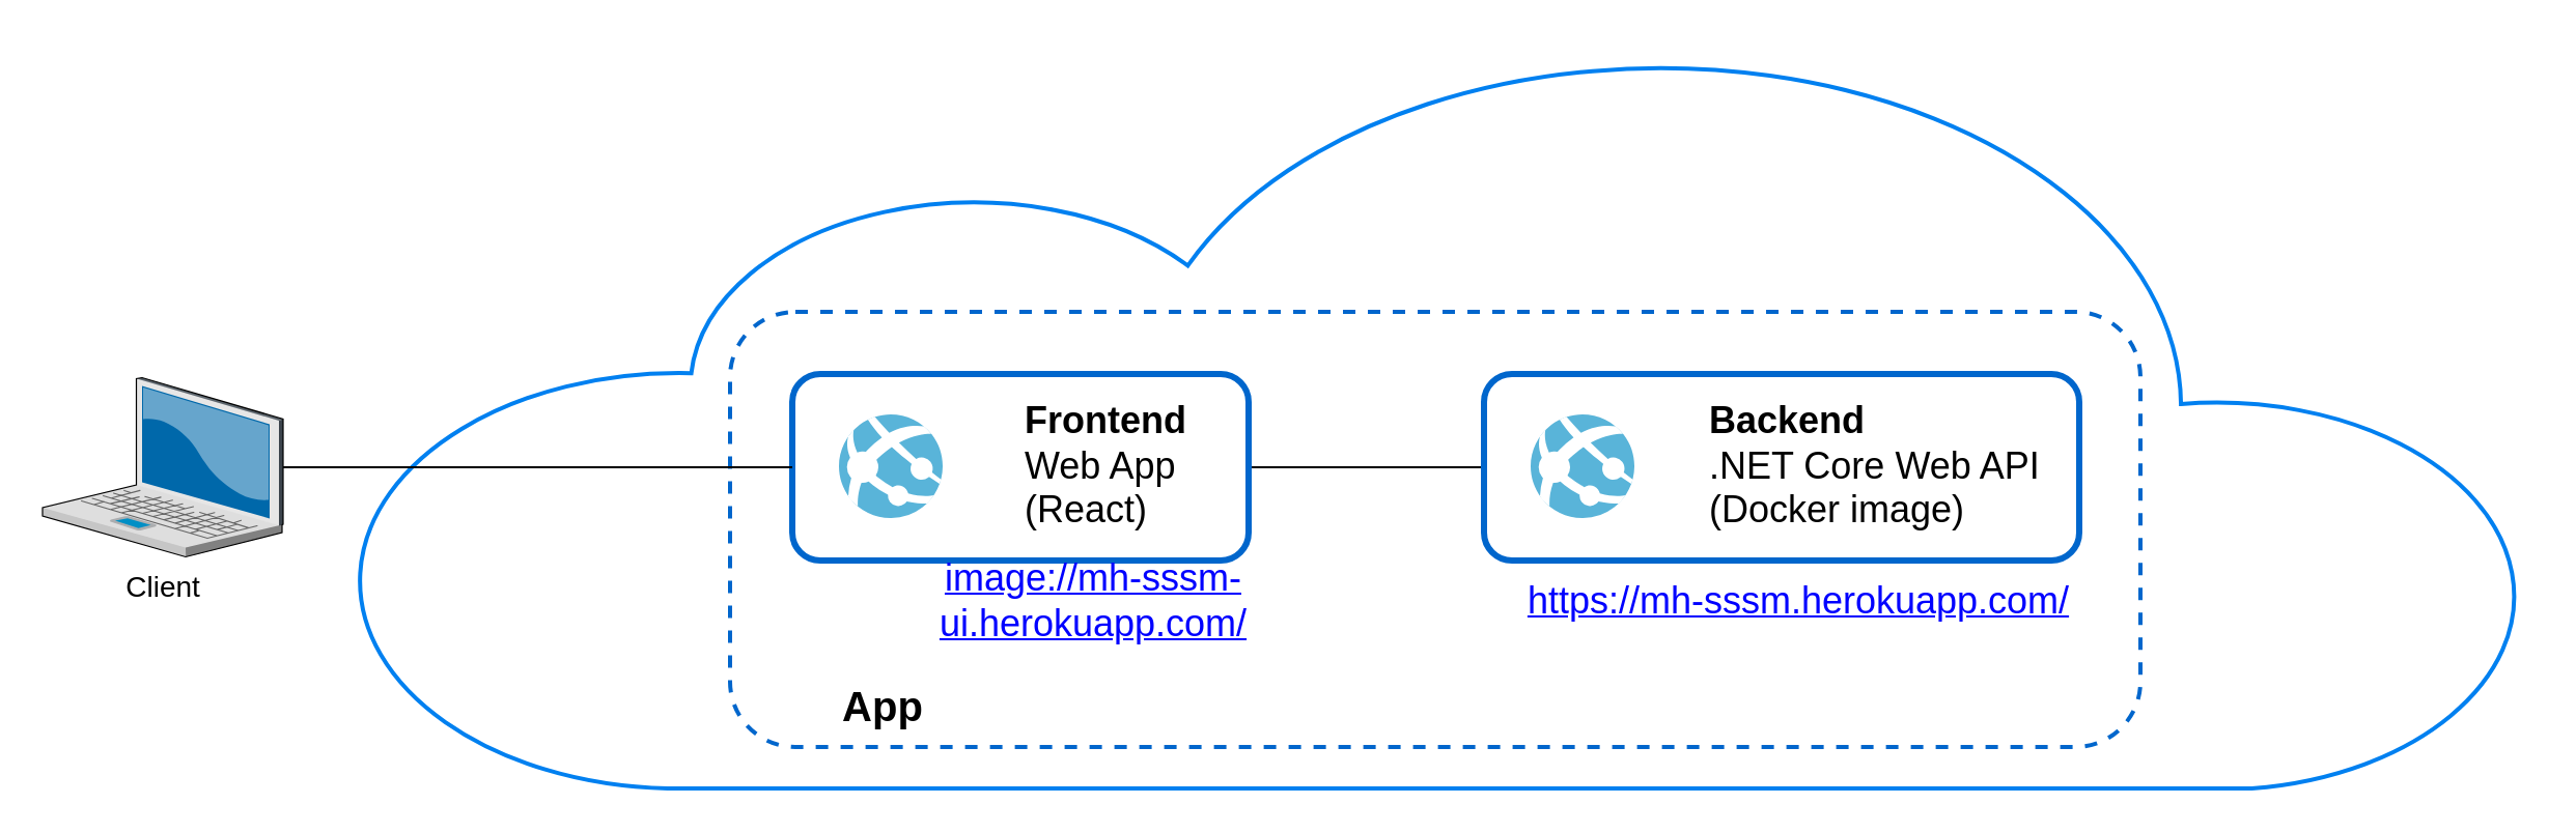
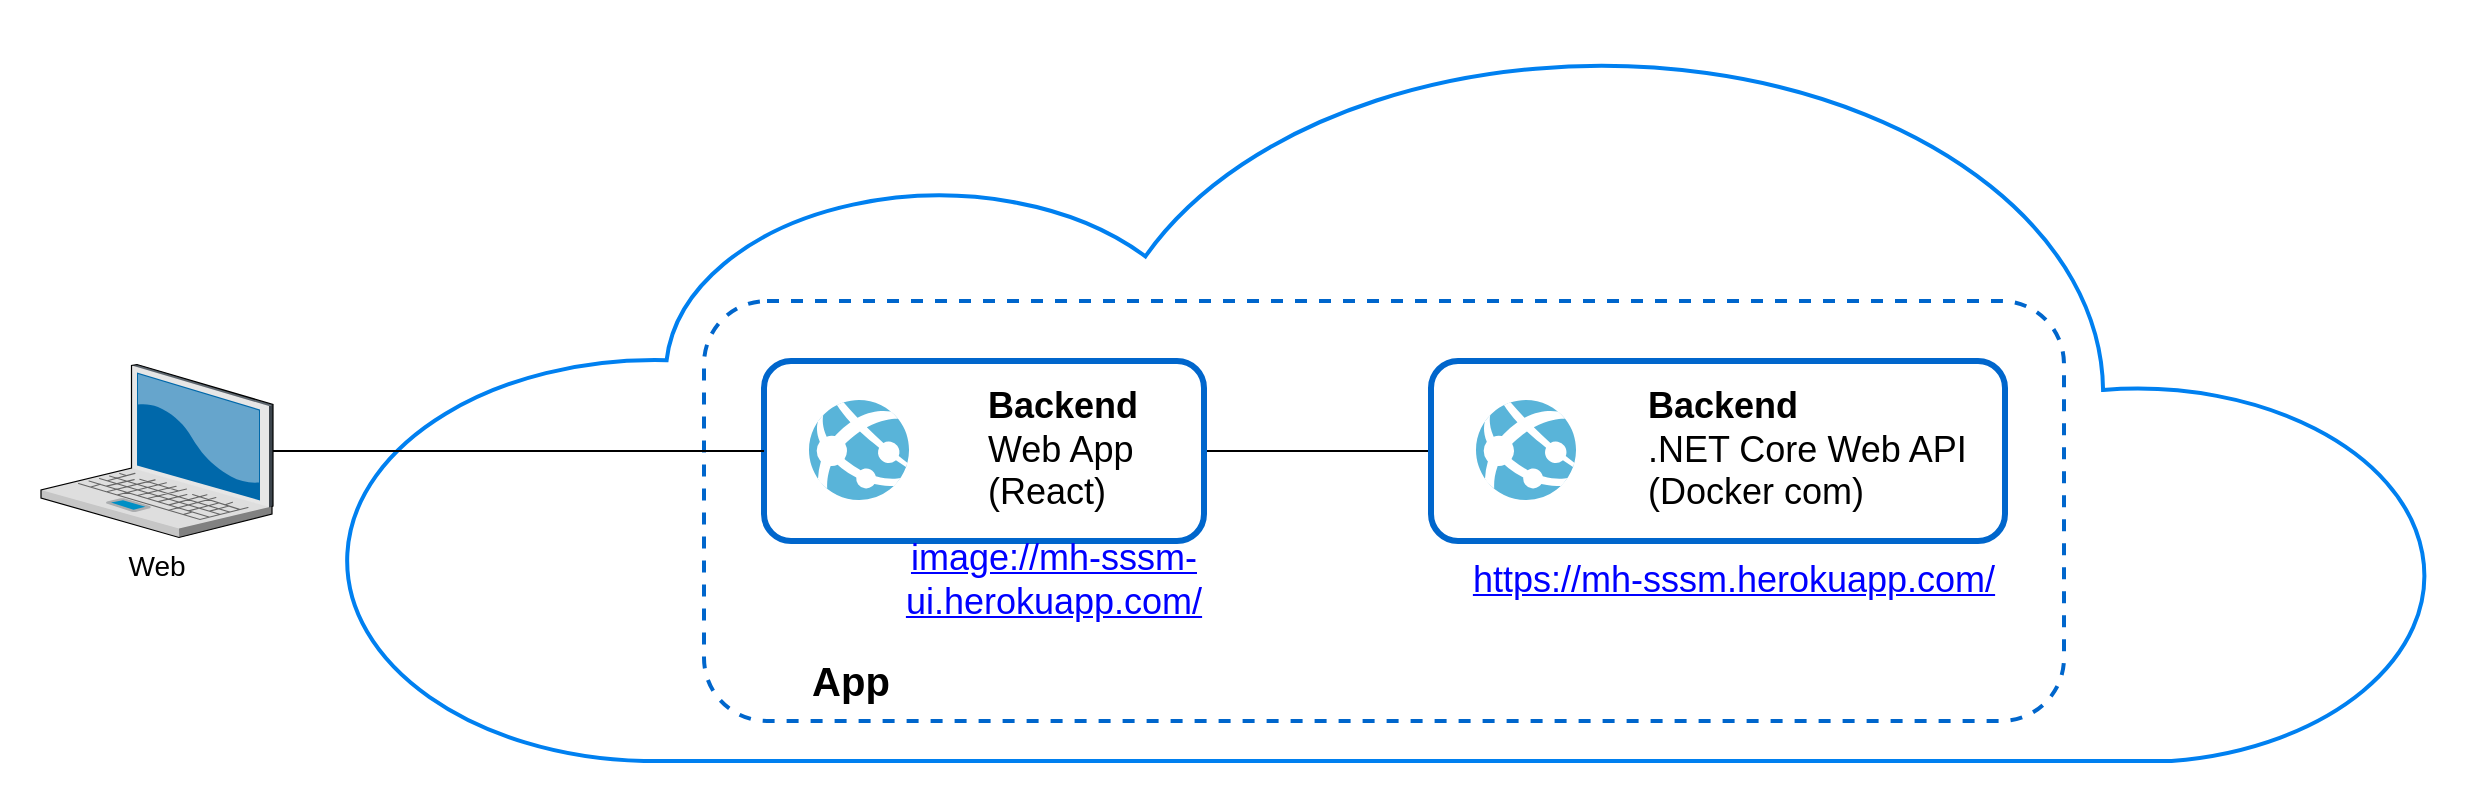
  <mxCell id="0" style=";html=1;" />
  <mxCell id="1" style=";html=1;" parent="0" />
  <mxCell id="2" value="" style="html=1;verticalLabelPosition=bottom;align=center;labelBackgroundColor=#ffffff;verticalAlign=top;strokeWidth=2;strokeColor=#0080F0;shadow=0;dashed=0;shape=mxgraph.ios7.icons.cloud;" vertex="1" parent="1"><mxGeometry x="170" y="20" width="1050" height="360" as="geometry" /></mxCell>
  <mxCell id="3" value="" style="rounded=1;whiteSpace=wrap;html=1;shadow=0;glass=0;sketch=0;strokeColor=#0066CC;strokeWidth=2;gradientColor=none;fillColor=none;dashed=1;" vertex="1" parent="1"><mxGeometry x="351.5" y="150" width="680" height="210" as="geometry" /></mxCell>
  <mxCell id="4" style="edgeStyle=orthogonalEdgeStyle;rounded=0;orthogonalLoop=1;jettySize=auto;html=1;entryX=0;entryY=0.5;entryDx=0;entryDy=0;strokeWidth=1;endArrow=none;endFill=0;" edge="1" parent="1" source="5" target="9"><mxGeometry relative="1" as="geometry" /></mxCell>
  <mxCell id="5" value="" style="rounded=1;whiteSpace=wrap;html=1;strokeWidth=3;strokeColor=#0066CC;" vertex="1" parent="1"><mxGeometry x="381.5" y="180" width="220" height="90" as="geometry" /></mxCell>
  <mxCell id="6" value="" style="aspect=fixed;html=1;points=[];align=center;image;fontSize=12;image=img/lib/mscae/App_Services.svg;" vertex="1" parent="1"><mxGeometry x="404.5" y="200" width="50" height="50" as="geometry" /></mxCell>
- <mxCell id="7" value="&lt;font style=&quot;font-size: 18px&quot;&gt;&lt;b&gt;Frontend &lt;/b&gt;Web App (React)&lt;/font&gt;" style="text;html=1;strokeColor=none;fillColor=none;align=left;verticalAlign=middle;whiteSpace=wrap;rounded=0;" vertex="1" parent="1"><mxGeometry x="491.5" y="200" width="100" height="50" as="geometry" /></mxCell>
+ <mxCell id="7" value="&lt;font style=&quot;font-size: 18px&quot;&gt;&lt;b&gt;Backend &lt;/b&gt;Web App (React)&lt;/font&gt;" style="text;html=1;strokeColor=none;fillColor=none;align=left;verticalAlign=middle;whiteSpace=wrap;rounded=0;" vertex="1" parent="1"><mxGeometry x="491.5" y="200" width="100" height="50" as="geometry" /></mxCell>
  <mxCell id="8" value="&lt;font color=&quot;#0000ff&quot; size=&quot;1&quot;&gt;&lt;u style=&quot;font-size: 18px&quot;&gt;image://mh-sssm-ui.herokuapp.com/&lt;/u&gt;&lt;/font&gt;" style="text;html=1;strokeColor=none;fillColor=none;align=center;verticalAlign=middle;whiteSpace=wrap;rounded=0;" vertex="1" parent="1"><mxGeometry x="381.5" y="280" width="290" height="20" as="geometry" /></mxCell>
  <mxCell id="9" value="" style="rounded=1;whiteSpace=wrap;html=1;strokeWidth=3;strokeColor=#0066CC;glass=0;shadow=0;sketch=0;" vertex="1" parent="1"><mxGeometry x="715" y="180" width="287" height="90" as="geometry" /></mxCell>
  <mxCell id="10" value="" style="aspect=fixed;html=1;points=[];align=center;image;fontSize=12;image=img/lib/mscae/App_Services.svg;" vertex="1" parent="1"><mxGeometry x="738" y="200" width="50" height="50" as="geometry" /></mxCell>
- <mxCell id="11" value="&lt;font style=&quot;font-size: 18px&quot;&gt;&lt;b&gt;Backend&lt;/b&gt;&lt;br&gt;.NET Core Web API&lt;br&gt;(Docker image)&lt;br&gt;&lt;/font&gt;" style="text;html=1;strokeColor=none;fillColor=none;align=left;verticalAlign=middle;whiteSpace=wrap;rounded=0;" vertex="1" parent="1"><mxGeometry x="821.5" y="195" width="237" height="60" as="geometry" /></mxCell>
+ <mxCell id="11" value="&lt;font style=&quot;font-size: 18px&quot;&gt;&lt;b&gt;Backend&lt;/b&gt;&lt;br&gt;.NET Core Web API&lt;br&gt;(Docker com)&lt;br&gt;&lt;/font&gt;" style="text;html=1;strokeColor=none;fillColor=none;align=left;verticalAlign=middle;whiteSpace=wrap;rounded=0;" vertex="1" parent="1"><mxGeometry x="821.5" y="195" width="237" height="60" as="geometry" /></mxCell>
  <mxCell id="12" value="&lt;font color=&quot;#0000ff&quot; size=&quot;1&quot;&gt;&lt;u style=&quot;font-size: 18px&quot;&gt;https://mh-sssm.herokuapp.com/&lt;/u&gt;&lt;/font&gt;" style="text;html=1;strokeColor=none;fillColor=none;align=center;verticalAlign=middle;whiteSpace=wrap;rounded=0;" vertex="1" parent="1"><mxGeometry x="721.5" y="280" width="290" height="20" as="geometry" /></mxCell>
  <mxCell id="13" value="&lt;font style=&quot;font-size: 20px&quot;&gt;&lt;b&gt;App&lt;/b&gt;&lt;/font&gt;" style="text;html=1;strokeColor=none;fillColor=none;align=center;verticalAlign=middle;whiteSpace=wrap;rounded=0;strokeWidth=5;" vertex="1" parent="1"><mxGeometry x="331.5" y="330" width="187" height="20" as="geometry" /></mxCell>
  <mxCell id="14" style="rounded=0;orthogonalLoop=1;jettySize=auto;html=1;entryX=0;entryY=0.5;entryDx=0;entryDy=0;endArrow=none;endFill=0;strokeColor=#000000;strokeWidth=1;" edge="1" parent="1" source="15" target="5"><mxGeometry relative="1" as="geometry" /></mxCell>
- <mxCell id="15" value="Client" style="verticalLabelPosition=bottom;aspect=fixed;html=1;verticalAlign=top;strokeColor=none;shape=mxgraph.citrix.laptop_2;fillColor=#66B2FF;gradientColor=#0066CC;fontSize=14;" vertex="1" parent="1"><mxGeometry x="20" y="181.75" width="116" height="86.5" as="geometry" /></mxCell>
+ <mxCell id="15" value="Web" style="verticalLabelPosition=bottom;aspect=fixed;html=1;verticalAlign=top;strokeColor=none;shape=mxgraph.citrix.laptop_2;fillColor=#66B2FF;gradientColor=#0066CC;fontSize=14;" vertex="1" parent="1"><mxGeometry x="20" y="181.75" width="116" height="86.5" as="geometry" /></mxCell>
